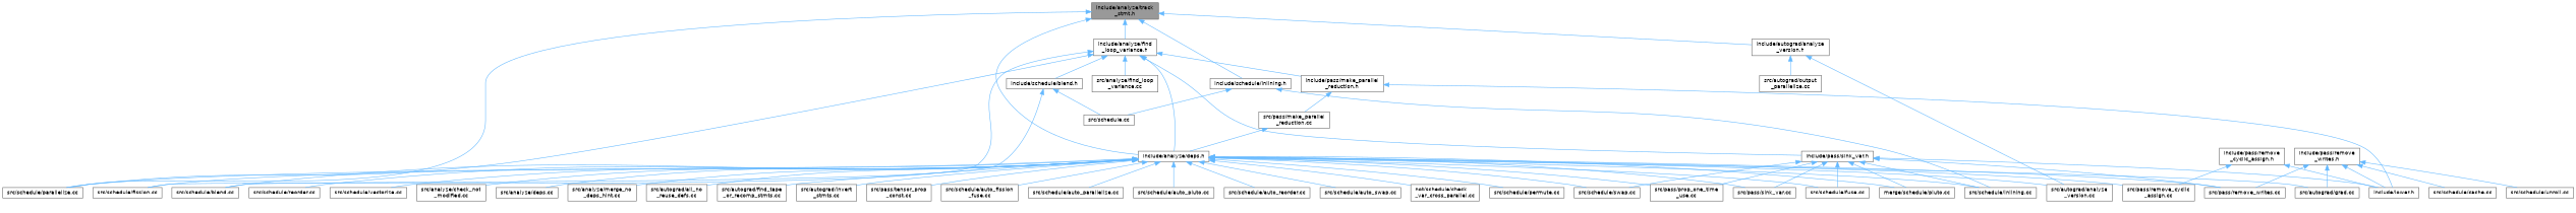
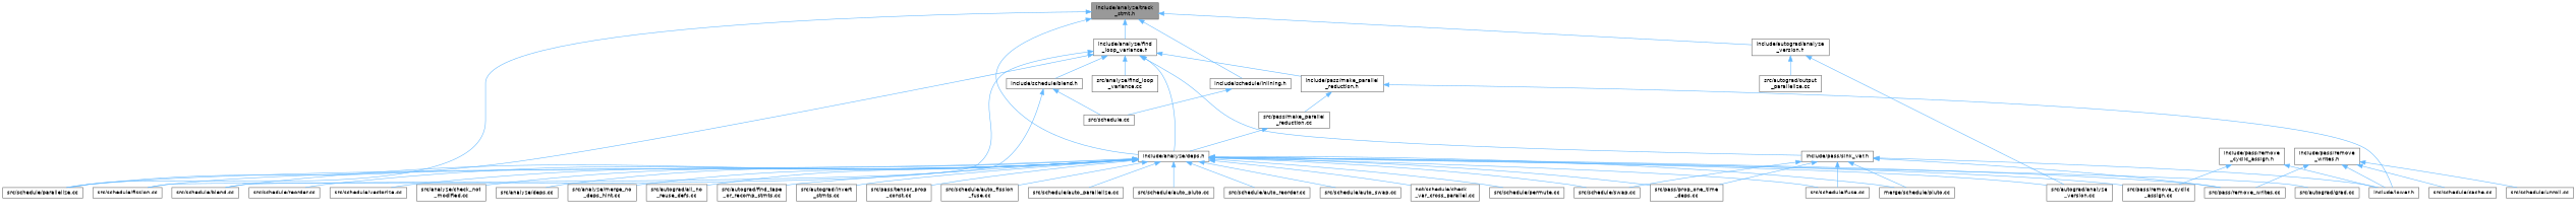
  digraph {
    node [color=grey40 fillcolor=white fontname=Helvetica fontsize=10 shape=box style=filled]
    edge [color=steelblue1 dir=back fontname=Helvetica fontsize=10 labelfontname=Helvetica labelfontsize=10 style=solid]
    n1 [color=gray40 fillcolor=grey60 fontcolor=black height=0.2 label="include/analyze/track\l_stmt.h" width=0.4]
    n2 [height=0.2 label="include/analyze/deps.h" width=0.4]
    n3 [height=0.2 label="src/schedule/parallelize.cc" width=0.4]
    n4 [height=0.2 label="include/analyze/find\l_loop_variance.h" width=0.4]
    n5 [height=0.2 label="include/autograd/analyze\l_version.h" width=0.4]
    n6 [height=0.2 label="include/schedule/inlining.h" width=0.4]
    n7 [height=0.2 label="src/analyze/check_not\l_modified.cc" width=0.4]
    n8 [height=0.2 label="src/analyze/deps.cc" width=0.4]
    n9 [height=0.2 label="src/analyze/merge_no\l_deps_hint.cc" width=0.4]
    n10 [height=0.2 label="src/autograd/all_no\l_reuse_defs.cc" width=0.4]
    n11 [height=0.2 label="src/autograd/analyze\l_version.cc" width=0.4]
    n12 [height=0.2 label="src/autograd/find_tape\l_or_recomp_stmts.cc" width=0.4]
    n13 [height=0.2 label="src/autograd/grad.cc" width=0.4]
    n14 [height=0.2 label="src/autograd/invert\l_stmts.cc" width=0.4]
-   n15 [height=0.2 label="src/pass/prop_one_time\l_use.cc" width=0.4]
+   n15 [height=0.2 label="src/pass/prop_one_time\l_deps.cc" width=0.4]
    n16 [height=0.2 label="src/pass/remove_cyclic\l_assign.cc" width=0.4]
    n17 [height=0.2 label="src/pass/remove_writes.cc" width=0.4]
-   n18 [height=0.2 label="src/pass/sink_var.cc" width=0.4]
    n19 [height=0.2 label="src/pass/tensor_prop\l_const.cc" width=0.4]
    n20 [height=0.2 label="src/schedule/auto_fission\l_fuse.cc" width=0.4]
    n21 [height=0.2 label="src/schedule/auto_parallelize.cc" width=0.4]
    n22 [height=0.2 label="src/schedule/auto_pluto.cc" width=0.4]
    n23 [height=0.2 label="src/schedule/auto_reorder.cc" width=0.4]
    n24 [height=0.2 label="src/schedule/auto_swap.cc" width=0.4]
    n25 [height=0.2 label="src/schedule/blend.cc" width=0.4]
    n26 [height=0.2 label="not/schedule/check\l_var_cross_parallel.cc" width=0.4]
    n27 [height=0.2 label="src/schedule/fission.cc" width=0.4]
    n28 [height=0.2 label="src/schedule/fuse.cc" width=0.4]
-   n29 [height=0.2 label="src/schedule/inlining.cc" width=0.4]
    n30 [height=0.2 label="src/schedule/permute.cc" width=0.4]
    n31 [height=0.2 label="merge/schedule/pluto.cc" width=0.4]
    n32 [height=0.2 label="src/schedule/reorder.cc" width=0.4]
    n33 [height=0.2 label="src/schedule/swap.cc" width=0.4]
    n34 [height=0.2 label="src/schedule/vectorize.cc" width=0.4]
    n35 [height=0.2 label="include/pass/make_parallel\l_reduction.h" width=0.4]
    n36 [height=0.2 label="include/pass/sink_var.h" width=0.4]
    n37 [height=0.2 label="include/schedule/blend.h" width=0.4]
    n38 [height=0.2 label="src/analyze/find_loop\l_variance.cc" width=0.4]
    n39 [height=0.2 label="src/autograd/output\l_parallelize.cc" width=0.4]
    n40 [height=0.2 label="src/schedule.cc" width=0.4]
    n41 [height=0.2 label="src/pass/make_parallel\l_reduction.cc" width=0.4]
    n42 [height=0.2 label="include/lower.h" width=0.4]
    n43 [height=0.2 label="include/pass/remove\l_writes.h" width=0.4]
    n44 [height=0.2 label="src/schedule/cache.cc" width=0.4]
    n45 [height=0.2 label="src/schedule/unroll.cc" width=0.4]
    n46 [height=0.2 label="include/pass/remove\l_cyclic_assign.h" width=0.4]
    n1 -> n2
    n1 -> n3
    n1 -> n4
    n1 -> n5
    n1 -> n6
    n2 -> n3
    n2 -> n7
    n2 -> n8
    n2 -> n9
    n2 -> n10
    n2 -> n11
    n2 -> n12
    n2 -> n13
    n2 -> n14
    n2 -> n15
    n2 -> n16
    n2 -> n17
-   n2 -> n18
    n2 -> n19
    n2 -> n20
    n2 -> n21
    n2 -> n22
    n2 -> n23
    n2 -> n24
    n2 -> n25
    n2 -> n26
    n2 -> n27
    n2 -> n28
-   n2 -> n29
    n2 -> n30
    n2 -> n31
    n2 -> n32
    n2 -> n33
    n2 -> n34
    n4 -> n2
    n4 -> n3
    n4 -> n27
    n4 -> n35
    n4 -> n36
    n4 -> n37
    n4 -> n38
    n5 -> n11
    n5 -> n39
-   n6 -> n29
    n6 -> n40
    n35 -> n41
    n35 -> n42
    n36 -> n15
    n36 -> n17
-   n36 -> n18
    n36 -> n28
-   n36 -> n29
    n36 -> n31
    n36 -> n33
    n36 -> n42
    n37 -> n25
    n37 -> n40
    n41 -> n2
-   n43 -> n13
    n43 -> n17
    n43 -> n42
    n43 -> n44
    n43 -> n45
    n46 -> n16
    n46 -> n42
  }
